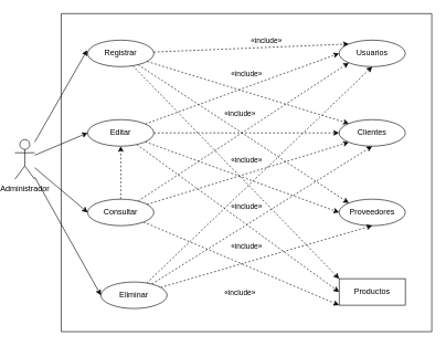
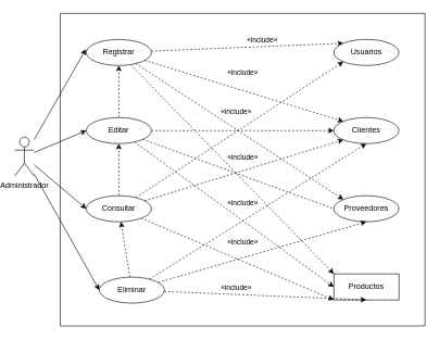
  <mxCell id="0" />
  <mxCell id="1" parent="0" />
  <mxCell id="2" value="" style="swimlane;startSize=0;" parent="1" vertex="1"><mxGeometry x="90" y="20" width="560" height="480" as="geometry"><mxRectangle x="220" y="80" width="50" height="40" as="alternateBounds" /></mxGeometry></mxCell>
  <mxCell id="3" style="edgeStyle=none;rounded=0;orthogonalLoop=1;jettySize=auto;html=1;entryX=0;entryY=0;entryDx=0;entryDy=0;dashed=1;" parent="2" source="14" target="25" edge="1"><mxGeometry relative="1" as="geometry" /></mxCell>
  <mxCell id="4" value="«include»" style="edgeLabel;html=1;align=center;verticalAlign=middle;resizable=0;points=[];" parent="3" vertex="1" connectable="0"><mxGeometry x="0.419" y="-3" relative="1" as="geometry"><mxPoint x="-69" y="38" as="offset" /></mxGeometry></mxCell>
  <mxCell id="5" value="«include»" style="edgeLabel;html=1;align=center;verticalAlign=middle;resizable=0;points=[];" parent="3" vertex="1" connectable="0"><mxGeometry x="0.419" y="-3" relative="1" as="geometry"><mxPoint x="-39" y="-12" as="offset" /></mxGeometry></mxCell>
  <mxCell id="6" value="«include»" style="edgeLabel;html=1;align=center;verticalAlign=middle;resizable=0;points=[];" parent="3" vertex="1" connectable="0"><mxGeometry x="0.419" y="-3" relative="1" as="geometry"><mxPoint x="-79" y="98" as="offset" /></mxGeometry></mxCell>
  <mxCell id="7" value="«include»" style="edgeLabel;html=1;align=center;verticalAlign=middle;resizable=0;points=[];" parent="3" vertex="1" connectable="0"><mxGeometry x="0.419" y="-3" relative="1" as="geometry"><mxPoint x="-69" y="168" as="offset" /></mxGeometry></mxCell>
  <mxCell id="8" value="«include»" style="edgeLabel;html=1;align=center;verticalAlign=middle;resizable=0;points=[];" parent="3" vertex="1" connectable="0"><mxGeometry x="0.419" y="-3" relative="1" as="geometry"><mxPoint x="-69" y="238" as="offset" /></mxGeometry></mxCell>
  <mxCell id="9" value="«include»" style="edgeLabel;html=1;align=center;verticalAlign=middle;resizable=0;points=[];" parent="3" vertex="1" connectable="0"><mxGeometry x="0.419" y="-3" relative="1" as="geometry"><mxPoint x="-69" y="298" as="offset" /></mxGeometry></mxCell>
  <mxCell id="10" value="«include»" style="edgeLabel;html=1;align=center;verticalAlign=middle;resizable=0;points=[];" parent="3" vertex="1" connectable="0"><mxGeometry x="0.419" y="-3" relative="1" as="geometry"><mxPoint x="-79" y="368" as="offset" /></mxGeometry></mxCell>
  <mxCell id="11" style="edgeStyle=none;rounded=0;orthogonalLoop=1;jettySize=auto;html=1;entryX=0;entryY=0;entryDx=0;entryDy=0;dashed=1;" parent="2" source="14" target="26" edge="1"><mxGeometry relative="1" as="geometry" /></mxCell>
  <mxCell id="12" style="edgeStyle=none;rounded=0;orthogonalLoop=1;jettySize=auto;html=1;entryX=0;entryY=0;entryDx=0;entryDy=0;dashed=1;" parent="2" source="14" target="27" edge="1"><mxGeometry relative="1" as="geometry"><mxPoint x="320" y="140" as="targetPoint" /></mxGeometry></mxCell>
  <mxCell id="13" style="edgeStyle=none;rounded=0;orthogonalLoop=1;jettySize=auto;html=1;entryX=0;entryY=0;entryDx=0;entryDy=0;dashed=1;" parent="2" source="14" target="33" edge="1"><mxGeometry relative="1" as="geometry" /></mxCell>
  <mxCell id="14" value="Registrar" style="ellipse;whiteSpace=wrap;html=1;" parent="2" vertex="1"><mxGeometry x="40" y="40" width="100" height="40" as="geometry" /></mxCell>
- <mxCell id="15" style="edgeStyle=none;rounded=0;orthogonalLoop=1;jettySize=auto;html=1;entryX=0;entryY=0.5;entryDx=0;entryDy=0;dashed=1;" parent="2" source="19" target="25" edge="1"><mxGeometry relative="1" as="geometry" /></mxCell>
- <mxCell id="16" style="edgeStyle=none;rounded=0;orthogonalLoop=1;jettySize=auto;html=1;entryX=0;entryY=0.5;entryDx=0;entryDy=0;dashed=1;" parent="2" source="19" target="26" edge="1"><mxGeometry relative="1" as="geometry" /></mxCell>
+ <mxCell id="15" style="edgeStyle=none;rounded=0;orthogonalLoop=1;jettySize=auto;html=1;dashed=1;" parent="2" source="19" target="14" edge="1"><mxGeometry relative="1" as="geometry" /></mxCell>
+ <mxCell id="16" style="edgeStyle=none;rounded=0;orthogonalLoop=1;jettySize=auto;html=1;entryX=0;entryY=0.5;entryDx=0;entryDy=0;dashed=1;endArrow=none;" parent="2" source="19" target="26" edge="1"><mxGeometry relative="1" as="geometry" /></mxCell>
  <mxCell id="17" style="edgeStyle=none;rounded=0;orthogonalLoop=1;jettySize=auto;html=1;entryX=0;entryY=0.5;entryDx=0;entryDy=0;dashed=1;" parent="2" source="19" target="27" edge="1"><mxGeometry relative="1" as="geometry" /></mxCell>
  <mxCell id="18" style="edgeStyle=none;rounded=0;orthogonalLoop=1;jettySize=auto;html=1;entryX=0;entryY=0.5;entryDx=0;entryDy=0;dashed=1;" parent="2" source="19" target="33" edge="1"><mxGeometry relative="1" as="geometry"><mxPoint x="370" y="320" as="targetPoint" /></mxGeometry></mxCell>
  <mxCell id="19" value="Editar" style="ellipse;whiteSpace=wrap;html=1;" parent="2" vertex="1"><mxGeometry x="40" y="160" width="100" height="40" as="geometry" /></mxCell>
  <mxCell id="20" style="edgeStyle=none;rounded=0;orthogonalLoop=1;jettySize=auto;html=1;entryX=0;entryY=1;entryDx=0;entryDy=0;dashed=1;" parent="2" source="24" target="25" edge="1"><mxGeometry relative="1" as="geometry" /></mxCell>
  <mxCell id="21" style="edgeStyle=none;rounded=0;orthogonalLoop=1;jettySize=auto;html=1;dashed=1;" parent="2" source="24" target="19" edge="1"><mxGeometry relative="1" as="geometry" /></mxCell>
  <mxCell id="22" style="edgeStyle=none;rounded=0;orthogonalLoop=1;jettySize=auto;html=1;entryX=0;entryY=1;entryDx=0;entryDy=0;dashed=1;" parent="2" source="24" target="27" edge="1"><mxGeometry relative="1" as="geometry" /></mxCell>
  <mxCell id="23" style="edgeStyle=none;rounded=0;orthogonalLoop=1;jettySize=auto;html=1;entryX=0;entryY=1;entryDx=0;entryDy=0;dashed=1;" parent="2" source="24" target="33" edge="1"><mxGeometry relative="1" as="geometry"><Array as="points" /></mxGeometry></mxCell>
  <mxCell id="24" value="Consultar" style="ellipse;whiteSpace=wrap;html=1;" parent="2" vertex="1"><mxGeometry x="40" y="280" width="100" height="40" as="geometry" /></mxCell>
  <mxCell id="25" value="Usuarios" style="ellipse;whiteSpace=wrap;html=1;" parent="2" vertex="1"><mxGeometry x="420" y="40" width="100" height="40" as="geometry" /></mxCell>
  <mxCell id="26" value="Proveedores" style="ellipse;whiteSpace=wrap;html=1;" parent="2" vertex="1"><mxGeometry x="420" y="280" width="100" height="40" as="geometry" /></mxCell>
  <mxCell id="27" value="Productos" style="whiteSpace=wrap;html=1;rounded=0;" parent="2" vertex="1"><mxGeometry x="420" y="400" width="100" height="40" as="geometry" /></mxCell>
  <mxCell id="28" style="edgeStyle=none;rounded=0;orthogonalLoop=1;jettySize=auto;html=1;entryX=0.5;entryY=1;entryDx=0;entryDy=0;dashed=1;" parent="2" source="32" target="33" edge="1"><mxGeometry relative="1" as="geometry" /></mxCell>
+ <mxCell id="29" style="edgeStyle=none;rounded=0;orthogonalLoop=1;jettySize=auto;html=1;entryX=0.5;entryY=1;entryDx=0;entryDy=0;dashed=1;" parent="2" source="32" target="27" edge="1"><mxGeometry relative="1" as="geometry" /></mxCell>
  <mxCell id="30" style="edgeStyle=none;rounded=0;orthogonalLoop=1;jettySize=auto;html=1;entryX=0.5;entryY=1;entryDx=0;entryDy=0;dashed=1;" parent="2" source="32" target="26" edge="1"><mxGeometry relative="1" as="geometry" /></mxCell>
- <mxCell id="31" style="edgeStyle=none;rounded=0;orthogonalLoop=1;jettySize=auto;html=1;entryX=0.5;entryY=1;entryDx=0;entryDy=0;dashed=1;" parent="2" source="32" target="25" edge="1"><mxGeometry relative="1" as="geometry" /></mxCell>
+ <mxCell id="31" style="edgeStyle=none;rounded=0;orthogonalLoop=1;jettySize=auto;html=1;dashed=1;" parent="2" source="32" target="24" edge="1"><mxGeometry relative="1" as="geometry" /></mxCell>
  <mxCell id="32" value="Eliminar" style="ellipse;whiteSpace=wrap;html=1;" parent="2" vertex="1"><mxGeometry x="60" y="405" width="100" height="40" as="geometry" /></mxCell>
  <mxCell id="33" value="Clientes" style="ellipse;whiteSpace=wrap;html=1;" parent="2" vertex="1"><mxGeometry x="420" y="160" width="100" height="40" as="geometry" /></mxCell>
  <mxCell id="34" style="edgeStyle=none;rounded=0;orthogonalLoop=1;jettySize=auto;html=1;entryX=-0.007;entryY=0.376;entryDx=0;entryDy=0;entryPerimeter=0;" parent="1" source="38" target="14" edge="1"><mxGeometry relative="1" as="geometry" /></mxCell>
  <mxCell id="35" style="edgeStyle=none;rounded=0;orthogonalLoop=1;jettySize=auto;html=1;entryX=0;entryY=0.5;entryDx=0;entryDy=0;" parent="1" source="38" target="19" edge="1"><mxGeometry relative="1" as="geometry" /></mxCell>
  <mxCell id="36" style="edgeStyle=none;rounded=0;orthogonalLoop=1;jettySize=auto;html=1;entryX=0;entryY=0.5;entryDx=0;entryDy=0;" parent="1" source="38" target="24" edge="1"><mxGeometry relative="1" as="geometry" /></mxCell>
  <mxCell id="37" style="edgeStyle=none;rounded=0;orthogonalLoop=1;jettySize=auto;html=1;entryX=0;entryY=0.5;entryDx=0;entryDy=0;" parent="1" source="38" target="32" edge="1"><mxGeometry relative="1" as="geometry" /></mxCell>
  <mxCell id="38" value="Administrador&lt;br&gt;" style="shape=umlActor;verticalLabelPosition=bottom;verticalAlign=top;html=1;outlineConnect=0;" parent="1" vertex="1"><mxGeometry x="20" y="210" width="30" height="60" as="geometry" /></mxCell>
